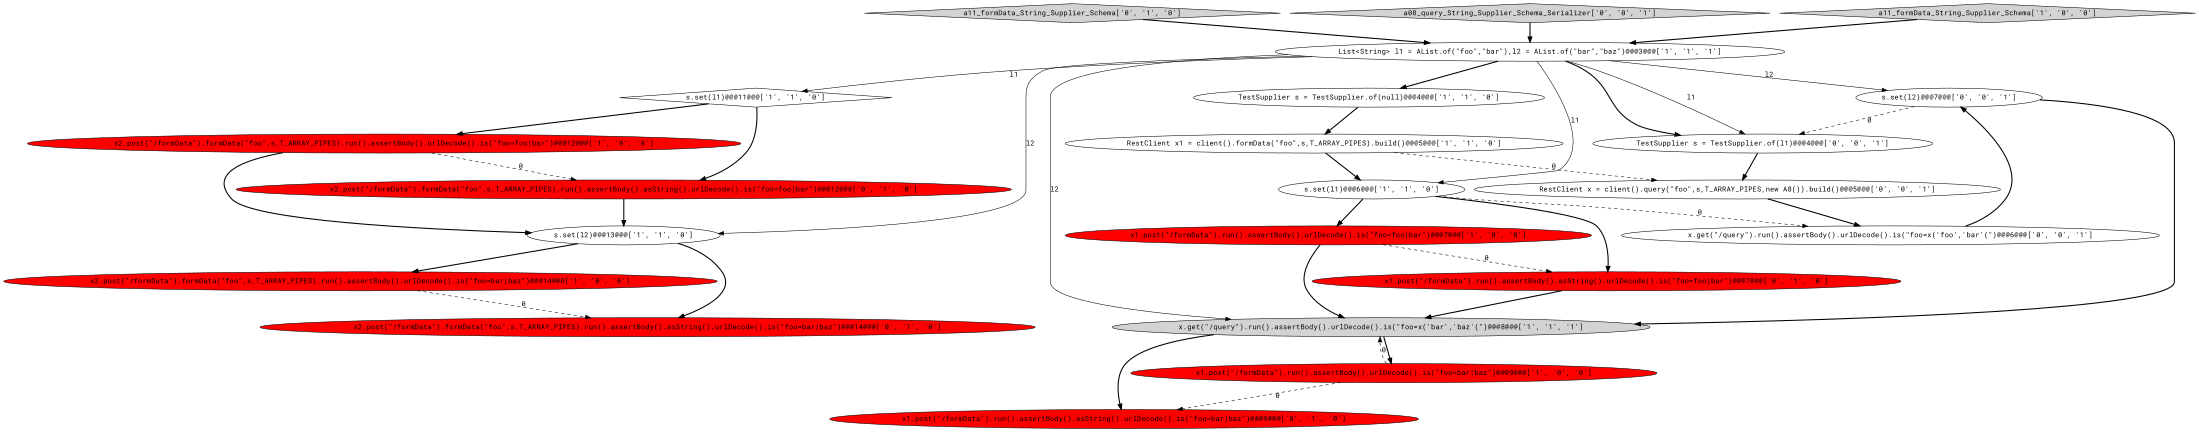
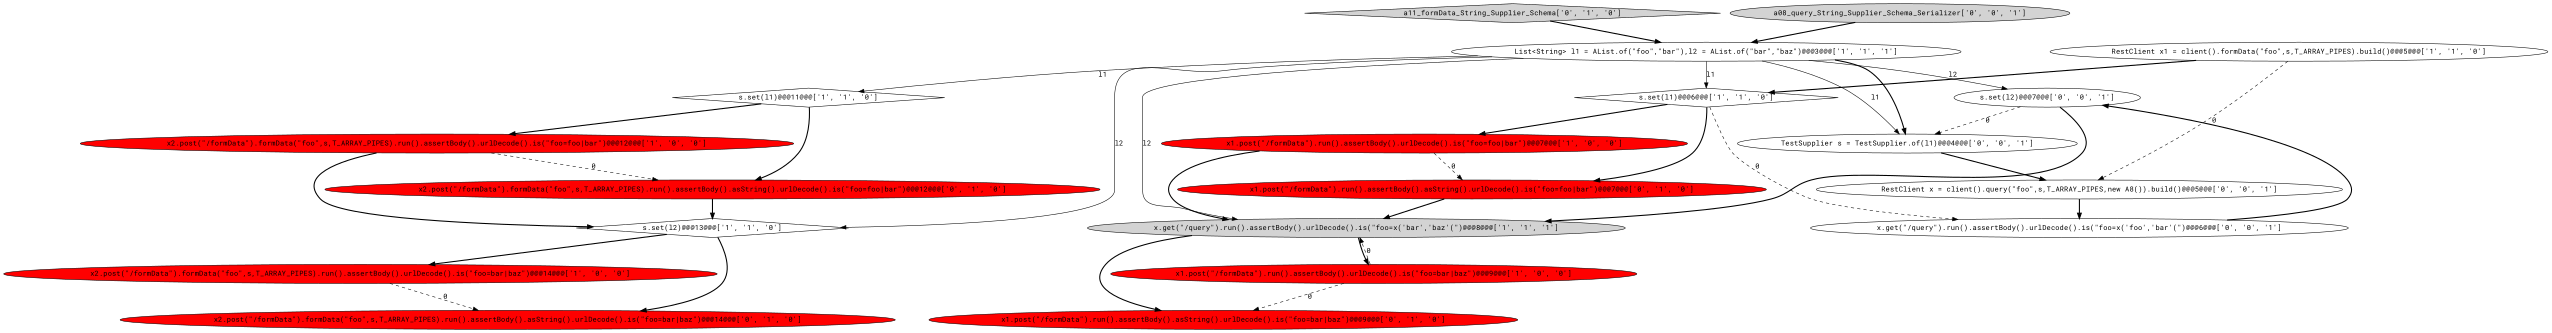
  digraph {
    fontname="Roboto Mono"
    node [fillcolor=white fontname="Roboto Mono" shape=ellipse style=filled]
    edge [fontname="Roboto Mono" style=bold]
    n1 [fillcolor=red label="x2.post(\"/formData\").formData(\"foo\",s,T_ARRAY_PIPES).run().assertBody().urlDecode().is(\"foo=foo|bar\")@@@12@@@['1', '0', '0']"]
-   n2 [label="s.set(l2)@@@13@@@['1', '1', '0']"]
+   n2 [label="s.set(l2)@@@13@@@['1', '1', '0']" shape=diamond]
    n3 [fillcolor=red label="x2.post(\"/formData\").formData(\"foo\",s,T_ARRAY_PIPES).run().assertBody().asString().urlDecode().is(\"foo=foo|bar\")@@@12@@@['0', '1', '0']"]
    n4 [fillcolor=red label="x2.post(\"/formData\").formData(\"foo\",s,T_ARRAY_PIPES).run().assertBody().asString().urlDecode().is(\"foo=bar|baz\")@@@14@@@['0', '1', '0']"]
    n5 [fillcolor=red label="x2.post(\"/formData\").formData(\"foo\",s,T_ARRAY_PIPES).run().assertBody().urlDecode().is(\"foo=bar|baz\")@@@14@@@['1', '0', '0']"]
    n6 [fillcolor=red label="x1.post(\"/formData\").run().assertBody().asString().urlDecode().is(\"foo=foo|bar\")@@@7@@@['0', '1', '0']"]
    n7 [fillcolor=lightgray label="x.get(\"/query\").run().assertBody().urlDecode().is(\"foo=x('bar','baz'(\")@@@8@@@['1', '1', '1']"]
    n8 [fillcolor=red label="x1.post(\"/formData\").run().assertBody().urlDecode().is(\"foo=bar|baz\")@@@9@@@['1', '0', '0']"]
    n9 [fillcolor=red label="x1.post(\"/formData\").run().assertBody().asString().urlDecode().is(\"foo=bar|baz\")@@@9@@@['0', '1', '0']"]
    n10 [fillcolor=red label="x1.post(\"/formData\").run().assertBody().urlDecode().is(\"foo=foo|bar\")@@@7@@@['1', '0', '0']"]
    n11 [fillcolor=lightgray label="a11_formData_String_Supplier_Schema['0', '1', '0']" shape=diamond]
    n12 [label="List<String> l1 = AList.of(\"foo\",\"bar\"),l2 = AList.of(\"bar\",\"baz\")@@@3@@@['1', '1', '1']"]
    n13 [label="s.set(l1)@@@11@@@['1', '1', '0']" shape=diamond]
    n14 [label="s.set(l2)@@@7@@@['0', '0', '1']"]
-   n15 [label="TestSupplier s = TestSupplier.of(null)@@@4@@@['1', '1', '0']"]
    n16 [label="TestSupplier s = TestSupplier.of(l1)@@@4@@@['0', '0', '1']"]
-   n17 [label="s.set(l1)@@@6@@@['1', '1', '0']"]
-   n18 [fillcolor=lightgray label="a08_query_String_Supplier_Schema_Serializer['0', '0', '1']" shape=diamond]
+   n17 [label="s.set(l1)@@@6@@@['1', '1', '0']" shape=diamond]
+   n18 [fillcolor=lightgray label="a08_query_String_Supplier_Schema_Serializer['0', '0', '1']"]
    n19 [label="RestClient x1 = client().formData(\"foo\",s,T_ARRAY_PIPES).build()@@@5@@@['1', '1', '0']"]
    n20 [label="RestClient x = client().query(\"foo\",s,T_ARRAY_PIPES,new A8()).build()@@@5@@@['0', '0', '1']"]
-   n21 [fillcolor=lightgray label="a11_formData_String_Supplier_Schema['1', '0', '0']" shape=diamond]
    n22 [label="x.get(\"/query\").run().assertBody().urlDecode().is(\"foo=x('foo','bar'(\")@@@6@@@['0', '0', '1']"]
    n1 -> n2
    n1 -> n3 [label=0 style=dashed]
    n2 -> n4
    n2 -> n5
    n3 -> n2
    n5 -> n4 [label=0 style=dashed]
    n6 -> n7
    n7 -> n8
    n7 -> n9
    n8 -> n7 [label=0 style=dashed]
    n8 -> n9 [label=0 style=dashed]
    n10 -> n6 [label=0 style=dashed]
    n10 -> n7
    n11 -> n12
    n12 -> n2 [label=l2 style=solid]
    n12 -> n7 [label=l2 style=solid]
    n12 -> n13 [label=l1 style=solid]
    n12 -> n14 [label=l2 style=solid]
-   n12 -> n15
    n12 -> n16
    n12 -> n16 [label=l1 style=solid]
    n12 -> n17 [label=l1 style=solid]
    n13 -> n1
    n13 -> n3
    n14 -> n7
    n14 -> n16 [label=0 style=dashed]
-   n15 -> n19
    n16 -> n20
    n17 -> n6
    n17 -> n10
    n17 -> n22 [label=0 style=dashed]
    n18 -> n12
    n19 -> n17
    n19 -> n20 [label=0 style=dashed]
    n20 -> n22
-   n21 -> n12
    n22 -> n14
  }
